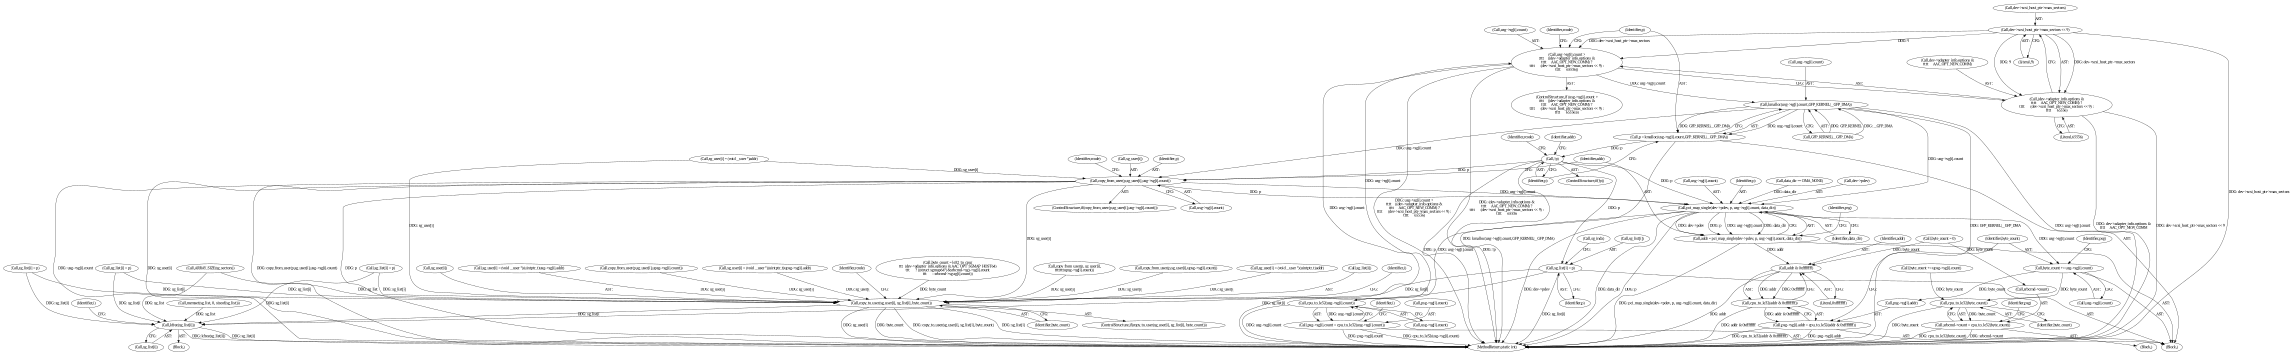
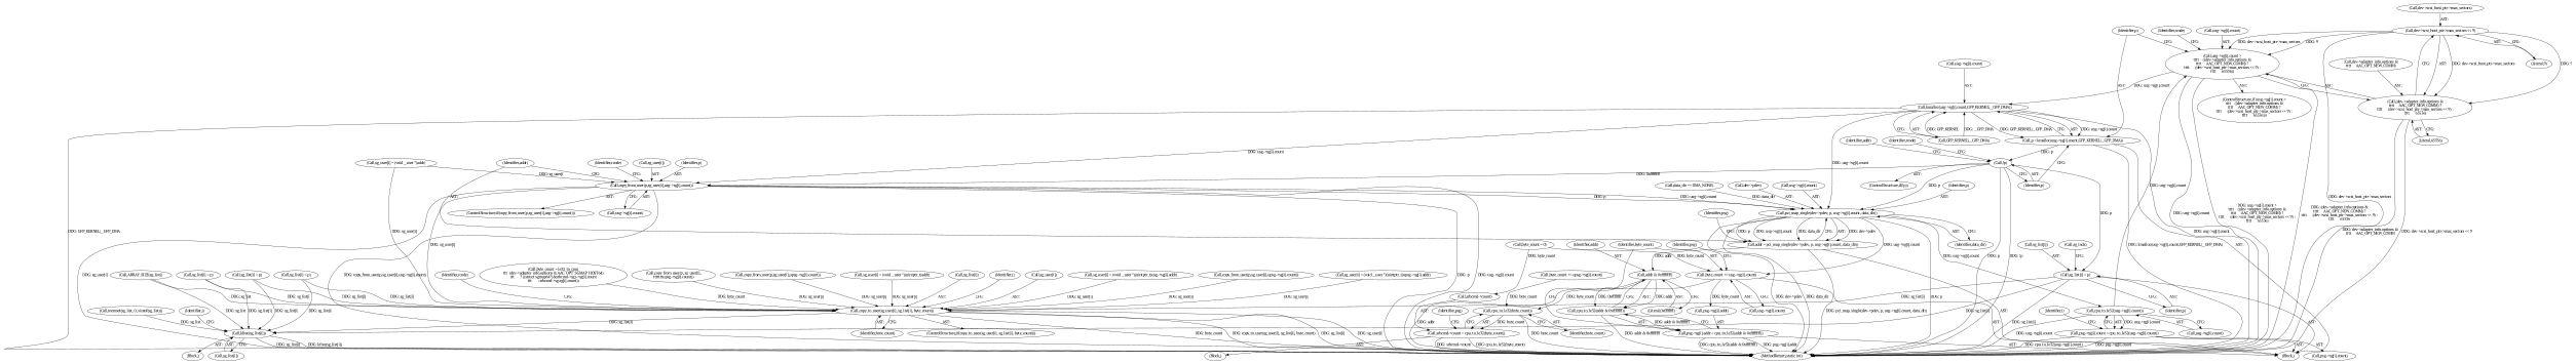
  digraph {
    fontname="PT Serif"
    node [fontname="PT Serif"]
    edge [fontname="PT Serif"]
    n1 [label="(Call,dev->scsi_host_ptr->max_sectors << 9)"]
    n2 [label="(Call,usg->sg[i].count >\n\t\t\t\t    ((dev->adapter_info.options &\n\t\t\t\t     AAC_OPT_NEW_COMM) ?\n\t\t\t\t      (dev->scsi_host_ptr->max_sectors << 9) :\n\t\t\t\t      65536))"]
    n3 [label="(Call,(dev->adapter_info.options &\n\t\t\t\t     AAC_OPT_NEW_COMM) ?\n\t\t\t\t      (dev->scsi_host_ptr->max_sectors << 9) :\n\t\t\t\t      65536)"]
    n4 [label="(Literal,9)"]
    n5 [label="(MethodReturn,static int)"]
    n6 [label="(Call,kmalloc(usg->sg[i].count,GFP_KERNEL|__GFP_DMA))"]
    n7 [label="(ControlStructure,if (usg->sg[i].count >\n\t\t\t\t    ((dev->adapter_info.options &\n\t\t\t\t     AAC_OPT_NEW_COMM) ?\n\t\t\t\t      (dev->scsi_host_ptr->max_sectors << 9) :\n\t\t\t\t      65536)))"]
    n8 [label="(Literal,65536)"]
    n9 [label="(Call,p = kmalloc(usg->sg[i].count,GFP_KERNEL|__GFP_DMA))"]
    n10 [label="(Call,copy_from_user(p,sg_user[i],usg->sg[i].count))"]
    n11 [label="(Call,pci_map_single(dev->pdev, p, usg->sg[i].count, data_dir))"]
    n12 [label="(Call,GFP_KERNEL|__GFP_DMA)"]
    n13 [label="(Call,!p)"]
    n14 [label="(Block,)"]
    n15 [label="(Call,copy_to_user(sg_user[i], sg_list[i], byte_count))"]
    n16 [label="(ControlStructure,if(copy_from_user(p,sg_user[i],usg->sg[i].count)))"]
    n17 [label="(Call,usg->sg[i].count)"]
    n18 [label="(Call,addr = pci_map_single(dev->pdev, p, usg->sg[i].count, data_dir))"]
    n19 [label="(Call,byte_count += usg->sg[i].count)"]
    n20 [label="(Call,cpu_to_le32(usg->sg[i].count))"]
    n21 [label="(Identifier,data_dir)"]
    n22 [label="(Call,sg_list[i] = p)"]
    n23 [label="(Identifier,p)"]
    n24 [label="(ControlStructure,if(!p))"]
    n25 [label="(Call,kfree(sg_list[i]))"]
    n26 [label="(Identifier,p)"]
    n27 [label="(ControlStructure,if(copy_to_user(sg_user[i], sg_list[i], byte_count)))"]
    n28 [label="(Identifier,byte_count)"]
    n29 [label="(Block,)"]
    n30 [label="(Call,sg_list[i])"]
    n31 [label="(Call,addr & 0xffffffff)"]
    n32 [label="(Call,cpu_to_le32(byte_count))"]
    n33 [label="(Call,usg->sg[i].count)"]
    n34 [label="(Call,psg->sg[i].addr)"]
    n35 [label="(Call,psg->sg[i].count = cpu_to_le32(usg->sg[i].count))"]
    n36 [label="(Call,usg->sg[i].count)"]
    n37 [label="(Call,cpu_to_le32(addr & 0xffffffff))"]
    n38 [label="(Literal,0xffffffff)"]
    n39 [label="(Call,psg->sg[i].addr = cpu_to_le32(addr & 0xffffffff))"]
    n40 [label="(Call,srbcmd->count = cpu_to_le32(byte_count))"]
    n41 [label="(Identifier,byte_count)"]
    n42 [label="(Block,)"]
    n43 [label="(Call,sg_user[i] = (void __user *)(uintptr_t)upsg->sg[i].addr)"]
    n44 [label="(Identifier,p)"]
    n45 [label="(Call,usg->sg[i].count)"]
    n46 [label="(Identifier,addr)"]
    n47 [label="(Identifier,rcode)"]
    n48 [label="(Identifier,rcode)"]
    n49 [label="(Call,usg->sg[i].count)"]
    n50 [label="(Call,byte_count = le32_to_cpu(\n\t\t\t  (dev->adapter_info.options & AAC_OPT_SGMAP_HOST64)\n\t\t\t      ? ((struct sgmap64*)&srbcmd->sg)->sg[i].count\n\t\t\t      : srbcmd->sg.sg[i].count))"]
    n51 [label="(Identifier,i)"]
    n52 [label="(Identifier,byte_count)"]
    n53 [label="(Call,sg_list[i] = p)"]
    n54 [label="(Call,srbcmd->count)"]
    n55 [label="(Call,sg_user[i] = (void __user *)addr)"]
    n56 [label="(Call,copy_from_user(p, sg_user[i],\n\t\t\t\t\t\t\tupsg->sg[i].count))"]
    n57 [label="(Call,dev->scsi_host_ptr->max_sectors)"]
    n58 [label="(Call,dev->adapter_info.options &\n\t\t\t\t     AAC_OPT_NEW_COMM)"]
    n59 [label="(Call,copy_from_user(p,sg_user[i],upsg->sg[i].count))"]
    n60 [label="(Call,sg_user[i])"]
    n61 [label="(Call,memset(sg_list, 0, sizeof(sg_list)))"]
    n62 [label="(Call,sg_list[i] = p)"]
    n63 [label="(Call,sg_user[i] = (void __user *)(uintptr_t)addr)"]
    n64 [label="(Call,sg_list[i] = p)"]
    n65 [label="(Call,byte_count += upsg->sg[i].count)"]
    n66 [label="(Identifier,p)"]
    n67 [label="(Identifier,addr)"]
    n68 [label="(Call,usg->sg[i].count)"]
    n69 [label="(Call,sg_indx)"]
    n70 [label="(Call,sg_list[i])"]
    n71 [label="(Identifier,psg)"]
    n72 [label="(Identifier,p)"]
    n73 [label="(Identifier,rcode)"]
    n74 [label="(Identifier,i)"]
    n75 [label="(Identifier,i)"]
    n76 [label="(Identifier,psg)"]
    n77 [label="(Call,psg->sg[i].count)"]
    n78 [label="(Identifier,addr)"]
    n79 [label="(Call,data_dir == DMA_NONE)"]
    n80 [label="(Call,dev->pdev)"]
    n81 [label="(Identifier,rcode)"]
    n82 [label="(Call,sg_list[i])"]
    n83 [label="(Call,sg_user[i])"]
    n84 [label="(Call,byte_count = 0)"]
    n85 [label="(Identifier,psg)"]
-   n86 [label="(Call,ARRAY_SIZE(sg_sectors))"]
+   n86 [label="(Call,ARRAY_SIZE(sg_list))"]
    n87 [label="(Call,sg_user[i] = (void __user *)(uintptr_t)usg->sg[i].addr)"]
    n88 [label="(Call,copy_from_user(p,sg_user[i],upsg->sg[i].count))"]
    n1 -> n2 [label="DDG: dev->scsi_host_ptr->max_sectors"]
    n1 -> n2 [label="DDG: 9"]
    n1 -> n3 [label="AST: "]
    n1 -> n3 [label="DDG: dev->scsi_host_ptr->max_sectors"]
    n1 -> n3 [label="DDG: 9"]
    n1 -> n4 [label="CFG: "]
    n1 -> n5 [label="DDG: dev->scsi_host_ptr->max_sectors"]
    n2 -> n3 [label="CFG: "]
    n2 -> n5 [label="DDG: usg->sg[i].count"]
    n2 -> n5 [label="DDG: usg->sg[i].count >\n\t\t\t\t    ((dev->adapter_info.options &\n\t\t\t\t     AAC_OPT_NEW_COMM) ?\n\t\t\t\t      (dev->scsi_host_ptr->max_sectors << 9) :\n\t\t\t\t      65536)"]
    n2 -> n5 [label="DDG: (dev->adapter_info.options &\n\t\t\t\t     AAC_OPT_NEW_COMM) ?\n\t\t\t\t      (dev->scsi_host_ptr->max_sectors << 9) :\n\t\t\t\t      65536"]
    n2 -> n6 [label="DDG: usg->sg[i].count"]
    n2 -> n7 [label="AST: "]
    n3 -> n1 [label="CFG: "]
    n3 -> n2 [label="AST: "]
    n3 -> n5 [label="DDG: dev->adapter_info.options &\n\t\t\t\t     AAC_OPT_NEW_COMM"]
    n3 -> n5 [label="DDG: dev->scsi_host_ptr->max_sectors << 9"]
    n3 -> n8 [label="CFG: "]
    n4 -> n1 [label="AST: "]
    n6 -> n5 [label="DDG: GFP_KERNEL|__GFP_DMA"]
    n6 -> n5 [label="DDG: usg->sg[i].count"]
    n6 -> n9 [label="AST: "]
    n6 -> n9 [label="DDG: usg->sg[i].count"]
    n6 -> n9 [label="DDG: GFP_KERNEL|__GFP_DMA"]
    n6 -> n10 [label="DDG: usg->sg[i].count"]
    n6 -> n11 [label="DDG: usg->sg[i].count"]
    n6 -> n12 [label="CFG: "]
    n8 -> n3 [label="AST: "]
    n9 -> n5 [label="DDG: kmalloc(usg->sg[i].count,GFP_KERNEL|__GFP_DMA)"]
    n9 -> n6 [label="CFG: "]
    n9 -> n13 [label="DDG: p"]
    n9 -> n14 [label="AST: "]
    n10 -> n5 [label="DDG: copy_from_user(p,sg_user[i],usg->sg[i].count)"]
    n10 -> n5 [label="DDG: p"]
    n10 -> n5 [label="DDG: usg->sg[i].count"]
    n10 -> n5 [label="DDG: sg_user[i]"]
    n10 -> n11 [label="DDG: p"]
    n10 -> n11 [label="DDG: usg->sg[i].count"]
    n10 -> n15 [label="DDG: sg_user[i]"]
    n10 -> n16 [label="AST: "]
    n10 -> n17 [label="CFG: "]
    n11 -> n5 [label="DDG: dev->pdev"]
    n11 -> n5 [label="DDG: data_dir"]
    n11 -> n5 [label="DDG: p"]
    n11 -> n18 [label="AST: "]
    n11 -> n18 [label="DDG: dev->pdev"]
    n11 -> n18 [label="DDG: p"]
    n11 -> n18 [label="DDG: usg->sg[i].count"]
    n11 -> n18 [label="DDG: data_dir"]
    n11 -> n19 [label="DDG: usg->sg[i].count"]
    n11 -> n20 [label="DDG: usg->sg[i].count"]
    n11 -> n21 [label="CFG: "]
    n12 -> n6 [label="AST: "]
    n12 -> n6 [label="DDG: GFP_KERNEL"]
    n12 -> n6 [label="DDG: __GFP_DMA"]
    n13 -> n5 [label="DDG: p"]
    n13 -> n5 [label="DDG: !p"]
-   n13 -> n10 [label="DDG: p"]
+   n13 -> n10 [label="DDG: 0xffffffff"]
    n13 -> n11 [label="DDG: p"]
    n13 -> n22 [label="DDG: p"]
    n13 -> n23 [label="CFG: "]
    n13 -> n24 [label="AST: "]
    n15 -> n5 [label="DDG: sg_user[i]"]
    n15 -> n5 [label="DDG: byte_count"]
    n15 -> n5 [label="DDG: copy_to_user(sg_user[i], sg_list[i], byte_count)"]
    n15 -> n5 [label="DDG: sg_list[i]"]
    n15 -> n25 [label="DDG: sg_list[i]"]
    n15 -> n27 [label="AST: "]
    n15 -> n28 [label="CFG: "]
    n17 -> n10 [label="AST: "]
    n18 -> n5 [label="DDG: pci_map_single(dev->pdev, p, usg->sg[i].count, data_dir)"]
    n18 -> n11 [label="CFG: "]
    n18 -> n14 [label="AST: "]
    n18 -> n31 [label="DDG: addr"]
    n19 -> n14 [label="AST: "]
    n19 -> n32 [label="DDG: byte_count"]
    n19 -> n33 [label="CFG: "]
    n19 -> n34 [label="DDG: byte_count"]
    n20 -> n2 [label="DDG: usg->sg[i].count"]
    n20 -> n5 [label="DDG: usg->sg[i].count"]
    n20 -> n35 [label="AST: "]
    n20 -> n35 [label="DDG: usg->sg[i].count"]
    n20 -> n36 [label="CFG: "]
    n21 -> n11 [label="AST: "]
    n22 -> n5 [label="DDG: sg_list[i]"]
    n22 -> n14 [label="AST: "]
    n22 -> n15 [label="DDG: sg_list[i]"]
    n22 -> n25 [label="DDG: sg_list[i]"]
    n22 -> n26 [label="CFG: "]
    n23 -> n9 [label="CFG: "]
    n23 -> n13 [label="AST: "]
    n25 -> n5 [label="DDG: sg_list[i]"]
    n25 -> n5 [label="DDG: kfree(sg_list[i])"]
    n25 -> n29 [label="AST: "]
    n25 -> n30 [label="CFG: "]
    n26 -> n22 [label="AST: "]
    n28 -> n15 [label="AST: "]
    n30 -> n25 [label="AST: "]
    n31 -> n5 [label="DDG: addr"]
    n31 -> n37 [label="AST: "]
    n31 -> n37 [label="DDG: addr"]
    n31 -> n37 [label="DDG: 0xffffffff"]
    n31 -> n38 [label="CFG: "]
    n32 -> n5 [label="DDG: byte_count"]
    n32 -> n40 [label="AST: "]
    n32 -> n40 [label="DDG: byte_count"]
    n32 -> n41 [label="CFG: "]
    n33 -> n19 [label="AST: "]
    n34 -> n39 [label="AST: "]
    n35 -> n5 [label="DDG: cpu_to_le32(usg->sg[i].count)"]
    n35 -> n5 [label="DDG: psg->sg[i].count"]
    n35 -> n14 [label="AST: "]
    n35 -> n20 [label="CFG: "]
    n36 -> n20 [label="AST: "]
    n37 -> n5 [label="DDG: addr & 0xffffffff"]
    n37 -> n31 [label="CFG: "]
    n37 -> n39 [label="AST: "]
    n37 -> n39 [label="DDG: addr & 0xffffffff"]
    n38 -> n31 [label="AST: "]
    n39 -> n5 [label="DDG: cpu_to_le32(addr & 0xffffffff)"]
    n39 -> n5 [label="DDG: psg->sg[i].addr"]
    n39 -> n14 [label="AST: "]
    n39 -> n37 [label="CFG: "]
    n40 -> n5 [label="DDG: cpu_to_le32(byte_count)"]
    n40 -> n5 [label="DDG: srbcmd->count"]
    n40 -> n32 [label="CFG: "]
    n40 -> n42 [label="AST: "]
    n41 -> n32 [label="AST: "]
    n43 -> n15 [label="DDG: sg_user[i]"]
    n44 -> n2 [label="CFG: "]
    n44 -> n9 [label="AST: "]
    n45 -> n2 [label="AST: "]
    n46 -> n31 [label="AST: "]
    n47 -> n10 [label="CFG: "]
    n48 -> n15 [label="CFG: "]
    n49 -> n6 [label="AST: "]
    n50 -> n15 [label="DDG: byte_count"]
    n51 -> n35 [label="CFG: "]
    n52 -> n19 [label="AST: "]
    n52 -> n39 [label="CFG: "]
    n53 -> n15 [label="DDG: sg_list[i]"]
    n53 -> n25 [label="DDG: sg_list[i]"]
    n54 -> n40 [label="AST: "]
    n55 -> n10 [label="DDG: sg_user[i]"]
    n55 -> n15 [label="DDG: sg_user[i]"]
    n56 -> n15 [label="DDG: sg_user[i]"]
    n57 -> n1 [label="AST: "]
    n58 -> n3 [label="AST: "]
    n59 -> n15 [label="DDG: sg_user[i]"]
    n60 -> n10 [label="AST: "]
    n61 -> n25 [label="DDG: sg_list"]
    n62 -> n15 [label="DDG: sg_list[i]"]
    n62 -> n25 [label="DDG: sg_list[i]"]
    n63 -> n15 [label="DDG: sg_user[i]"]
    n64 -> n15 [label="DDG: sg_list[i]"]
    n64 -> n25 [label="DDG: sg_list[i]"]
    n65 -> n32 [label="DDG: byte_count"]
    n66 -> n10 [label="AST: "]
    n67 -> n10 [label="CFG: "]
    n67 -> n18 [label="AST: "]
    n68 -> n11 [label="AST: "]
    n69 -> n22 [label="CFG: "]
    n70 -> n15 [label="AST: "]
    n71 -> n19 [label="CFG: "]
    n72 -> n11 [label="AST: "]
    n73 -> n2 [label="CFG: "]
    n74 -> n25 [label="CFG: "]
    n75 -> n15 [label="CFG: "]
    n76 -> n40 [label="CFG: "]
-   n77 -> n35 [label="AST: "]
+   n35 -> n77 [label="AST: "]
    n78 -> n13 [label="CFG: "]
    n79 -> n11 [label="DDG: data_dir"]
    n80 -> n11 [label="AST: "]
    n81 -> n13 [label="CFG: "]
    n82 -> n22 [label="AST: "]
    n83 -> n15 [label="AST: "]
-   n84 -> n31 [label="DDG: byte_count"]
+   n84 -> n19 [label="DDG: byte_count"]
    n84 -> n54 [label="DDG: byte_count"]
    n85 -> n18 [label="CFG: "]
    n86 -> n15 [label="DDG: sg_list"]
    n86 -> n25 [label="DDG: sg_list"]
    n87 -> n15 [label="DDG: sg_user[i]"]
    n88 -> n15 [label="DDG: sg_user[i]"]
  }
